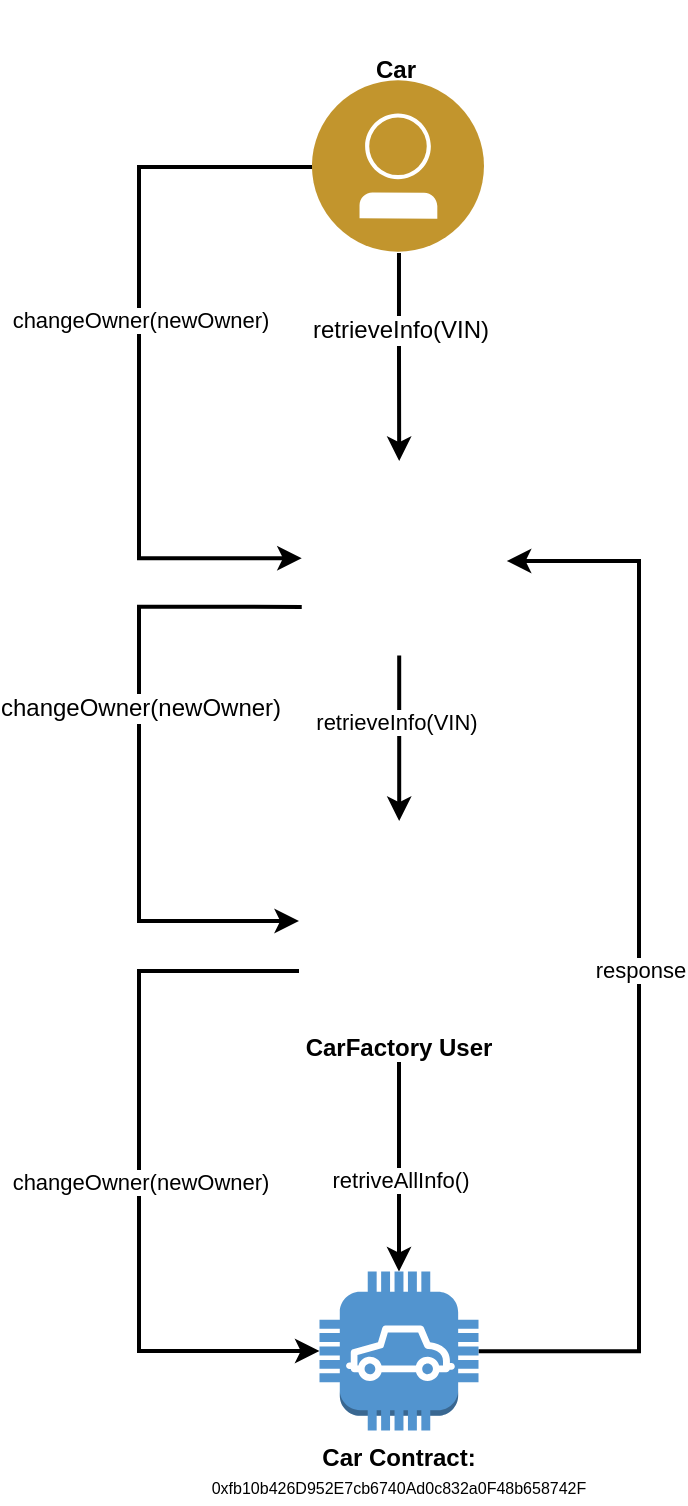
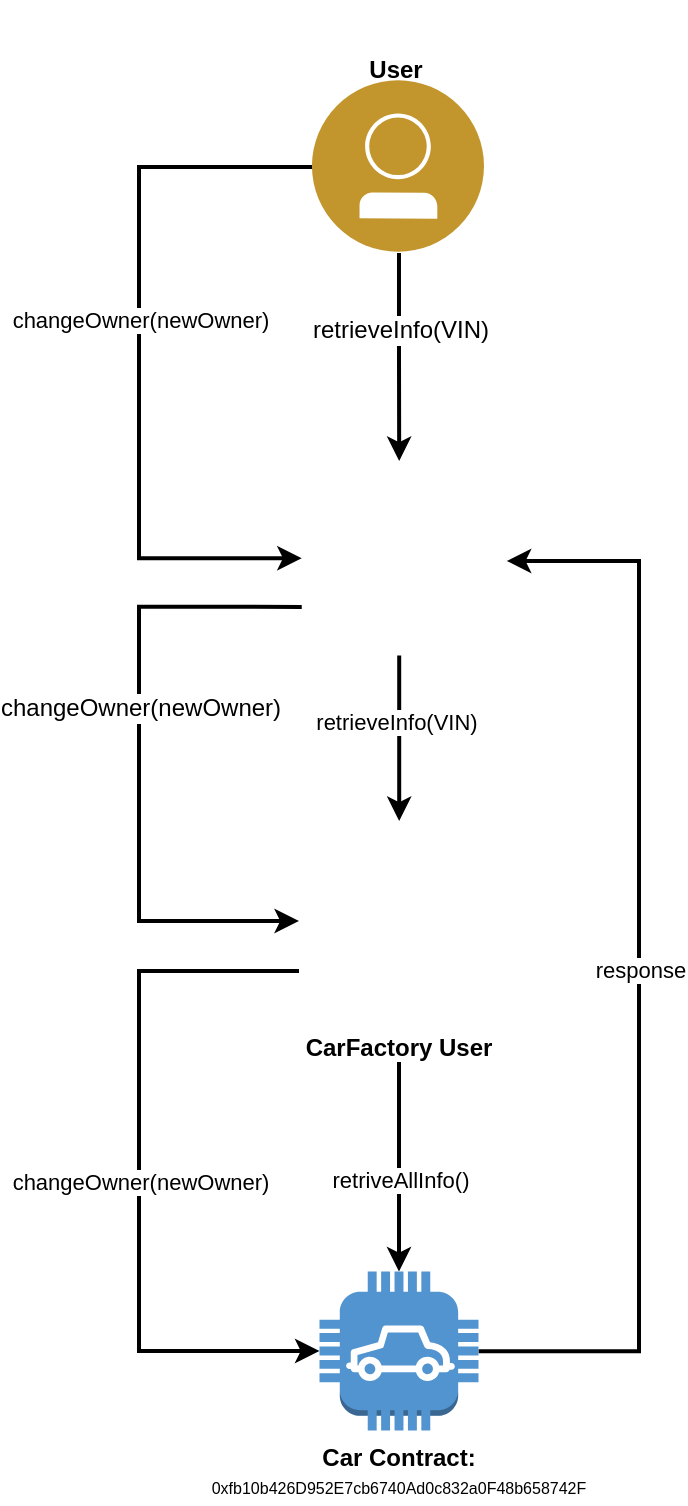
  <mxCell id="0" />
  <mxCell id="1" parent="0" />
  <mxCell id="2" style="edgeStyle=orthogonalEdgeStyle;rounded=0;orthogonalLoop=1;jettySize=auto;html=1;exitX=0.5;exitY=1.2;exitDx=0;exitDy=0;entryX=0.5;entryY=0;entryDx=0;entryDy=0;entryPerimeter=0;strokeWidth=2;exitPerimeter=0;" edge="1" parent="1" source="6" target="9"><mxGeometry relative="1" as="geometry" /></mxCell>
  <mxCell id="3" value="retriveAllInfo()" style="edgeLabel;html=1;align=center;verticalAlign=middle;resizable=0;points=[];" vertex="1" connectable="0" parent="2"><mxGeometry x="0.228" y="-1" relative="1" as="geometry"><mxPoint x="1" y="-6" as="offset" /></mxGeometry></mxCell>
  <mxCell id="4" style="edgeStyle=orthogonalEdgeStyle;rounded=0;orthogonalLoop=1;jettySize=auto;html=1;exitX=0;exitY=0.75;exitDx=0;exitDy=0;entryX=0;entryY=0.5;entryDx=0;entryDy=0;entryPerimeter=0;strokeWidth=2;" edge="1" parent="1" source="6" target="9"><mxGeometry relative="1" as="geometry"><Array as="points"><mxPoint x="20" y="485" /><mxPoint x="20" y="675" /></Array></mxGeometry></mxCell>
  <mxCell id="5" value="changeOwner(newOwner)" style="edgeLabel;html=1;align=center;verticalAlign=middle;resizable=0;points=[];" vertex="1" connectable="0" parent="4"><mxGeometry x="0.027" relative="1" as="geometry"><mxPoint as="offset" /></mxGeometry></mxCell>
  <mxCell id="6" value="&lt;font style=&quot;&quot;&gt;&lt;b style=&quot;&quot;&gt;&lt;font style=&quot;font-size: 12px;&quot;&gt;CarFactory User&lt;/font&gt;&lt;br&gt;&lt;/b&gt;&lt;/font&gt;" style="shape=image;html=1;verticalAlign=top;verticalLabelPosition=bottom;labelBackgroundColor=#ffffff;imageAspect=0;aspect=fixed;image=https://cdn2.iconfinder.com/data/icons/vivid/48/industry-128.png" vertex="1" parent="1"><mxGeometry x="100" y="410" width="100" height="100" as="geometry" /></mxCell>
  <mxCell id="7" style="edgeStyle=orthogonalEdgeStyle;rounded=0;orthogonalLoop=1;jettySize=auto;html=1;entryX=0.75;entryY=1;entryDx=0;entryDy=0;strokeWidth=2;" edge="1" parent="1" source="9" target="15"><mxGeometry relative="1" as="geometry"><Array as="points"><mxPoint x="270" y="675" /><mxPoint x="270" y="280" /></Array></mxGeometry></mxCell>
  <mxCell id="8" value="response" style="edgeLabel;html=1;align=center;verticalAlign=middle;resizable=0;points=[];" vertex="1" connectable="0" parent="7"><mxGeometry x="0.001" relative="1" as="geometry"><mxPoint as="offset" /></mxGeometry></mxCell>
  <mxCell id="9" value="&lt;b style=&quot;font-size: 12px;&quot;&gt;Car Contract:&lt;/b&gt;&lt;br&gt;&lt;font style=&quot;font-size: 8px;&quot;&gt;0xfb10b426D952E7cb6740Ad0c832a0F48b658742F&lt;/font&gt;" style="outlineConnect=0;dashed=0;verticalLabelPosition=bottom;verticalAlign=top;align=center;html=1;shape=mxgraph.aws3.car;fillColor=#5294CF;gradientColor=none;" vertex="1" parent="1"><mxGeometry x="110.25" y="635.25" width="79.5" height="79.5" as="geometry" /></mxCell>
  <mxCell id="10" style="edgeStyle=orthogonalEdgeStyle;rounded=0;orthogonalLoop=1;jettySize=auto;html=1;strokeWidth=2;" edge="1" parent="1" source="14" target="6"><mxGeometry relative="1" as="geometry"><Array as="points"><mxPoint x="150" y="369" /><mxPoint x="150" y="369" /></Array></mxGeometry></mxCell>
  <mxCell id="11" value="retrieveInfo(VIN)" style="edgeLabel;html=1;align=center;verticalAlign=middle;resizable=0;points=[];" vertex="1" connectable="0" parent="10"><mxGeometry x="-0.211" y="-2" relative="1" as="geometry"><mxPoint as="offset" /></mxGeometry></mxCell>
  <mxCell id="12" style="edgeStyle=orthogonalEdgeStyle;rounded=0;orthogonalLoop=1;jettySize=auto;html=1;exitX=0;exitY=0.75;exitDx=0;exitDy=0;entryX=0;entryY=0.5;entryDx=0;entryDy=0;strokeWidth=2;" edge="1" parent="1" source="14" target="6"><mxGeometry relative="1" as="geometry"><Array as="points"><mxPoint x="20" y="303" /><mxPoint x="20" y="460" /></Array></mxGeometry></mxCell>
  <mxCell id="13" value="&lt;font style=&quot;font-size: 12px;&quot;&gt;changeOwner(newOwner)&lt;/font&gt;" style="edgeLabel;html=1;align=center;verticalAlign=middle;resizable=0;points=[];" vertex="1" connectable="0" parent="12"><mxGeometry x="-0.172" relative="1" as="geometry"><mxPoint as="offset" /></mxGeometry></mxCell>
  <mxCell id="14" value="" style="shape=image;verticalLabelPosition=bottom;labelBackgroundColor=default;verticalAlign=top;aspect=fixed;imageAspect=0;image=https://cdn-icons-png.flaticon.com/512/1465/1465626.png;" vertex="1" parent="1"><mxGeometry x="101.37" y="230" width="97.25" height="97.25" as="geometry" /></mxCell>
  <mxCell id="15" value="" style="shape=image;verticalLabelPosition=bottom;labelBackgroundColor=default;verticalAlign=top;aspect=fixed;imageAspect=0;image=https://upload.wikimedia.org/wikipedia/commons/thumb/3/36/MetaMask_Fox.svg/1200px-MetaMask_Fox.svg.png;" vertex="1" parent="1"><mxGeometry x="151.38" y="210" width="70" height="70" as="geometry" /></mxCell>
  <mxCell id="16" style="edgeStyle=orthogonalEdgeStyle;rounded=0;orthogonalLoop=1;jettySize=auto;html=1;strokeWidth=2;" edge="1" parent="1" source="20" target="14"><mxGeometry relative="1" as="geometry" /></mxCell>
  <mxCell id="17" value="&lt;font style=&quot;font-size: 12px;&quot;&gt;retrieveInfo(VIN)&lt;/font&gt;" style="edgeLabel;html=1;align=center;verticalAlign=middle;resizable=0;points=[];" vertex="1" connectable="0" parent="16"><mxGeometry x="-0.256" y="1" relative="1" as="geometry"><mxPoint as="offset" /></mxGeometry></mxCell>
  <mxCell id="18" style="edgeStyle=orthogonalEdgeStyle;rounded=0;orthogonalLoop=1;jettySize=auto;html=1;exitX=0;exitY=0.5;exitDx=0;exitDy=0;entryX=0;entryY=0.5;entryDx=0;entryDy=0;strokeWidth=2;" edge="1" parent="1" source="20" target="14"><mxGeometry relative="1" as="geometry"><Array as="points"><mxPoint x="20" y="83" /><mxPoint x="20" y="279" /></Array></mxGeometry></mxCell>
  <mxCell id="19" value="changeOwner(newOwner)" style="edgeLabel;html=1;align=center;verticalAlign=middle;resizable=0;points=[];" vertex="1" connectable="0" parent="18"><mxGeometry x="-0.107" relative="1" as="geometry"><mxPoint as="offset" /></mxGeometry></mxCell>
  <mxCell id="20" value="" style="image;aspect=fixed;perimeter=ellipsePerimeter;html=1;align=center;shadow=0;dashed=0;fontColor=#4277BB;labelBackgroundColor=default;fontSize=12;spacingTop=3;image=img/lib/ibm/users/user.svg;" vertex="1" parent="1"><mxGeometry x="106.99" y="40" width="86" height="86" as="geometry" /></mxCell>
- <mxCell id="21" value="&lt;b&gt;Car&lt;/b&gt;" style="text;html=1;strokeColor=none;fillColor=none;align=center;verticalAlign=middle;whiteSpace=wrap;rounded=0;" vertex="1" parent="1"><mxGeometry x="118.62" y="20" width="60" height="30" as="geometry" /></mxCell>
+ <mxCell id="21" value="&lt;b&gt;User&lt;/b&gt;" style="text;html=1;strokeColor=none;fillColor=none;align=center;verticalAlign=middle;whiteSpace=wrap;rounded=0;" vertex="1" parent="1"><mxGeometry x="118.62" y="20" width="60" height="30" as="geometry" /></mxCell>
